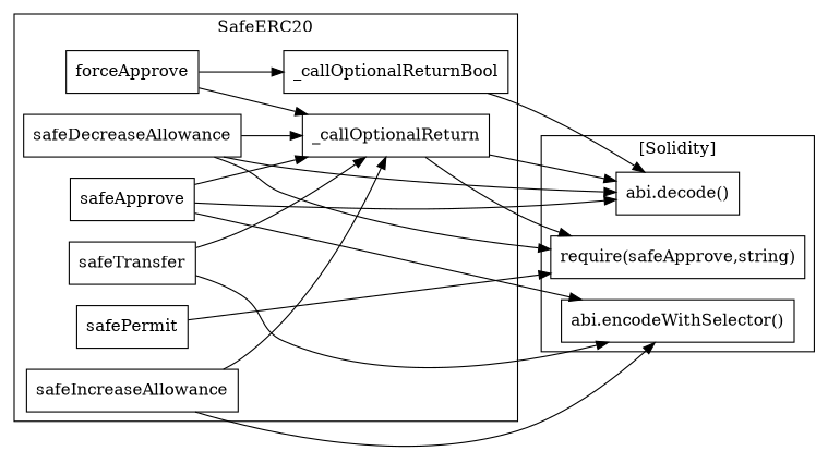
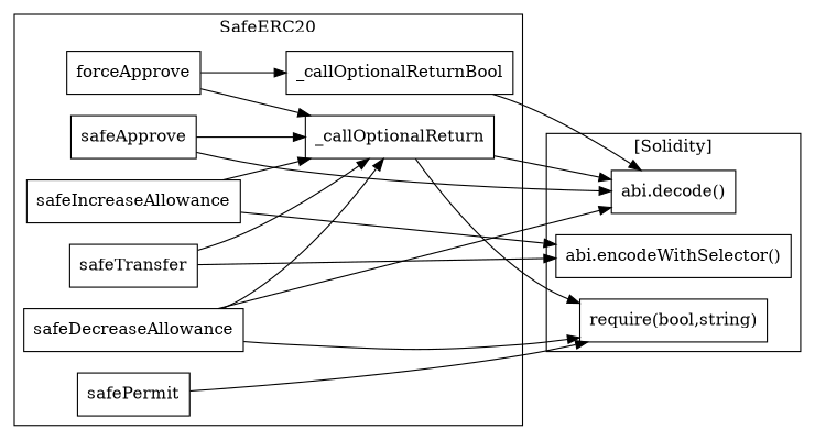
  strict digraph {
    rankdir=LR
    node [shape=box]
    n1 [label=_callOptionalReturn]
    n2 [label=safeApprove]
    n3 [label=safeIncreaseAllowance]
    n4 [label=safeTransfer]
    n5 [label=safeDecreaseAllowance]
    n6 [label=forceApprove]
    n7 [label=_callOptionalReturnBool]
    n8 [label=safePermit]
    "abi.encodeWithSelector()"
-   "require(bool,string)" [label="require(safeApprove,string)"]
+   "require(bool,string)"
    "abi.decode()"
    subgraph cluster_1 {
      label=SafeERC20
      n1
      n2
      n3
      n4
      n5
      n6
      n7
      n8
    }
    subgraph cluster_2 {
      label="[Solidity]"
      "abi.encodeWithSelector()"
      "require(bool,string)"
      "abi.decode()"
    }
    n1 -> "require(bool,string)"
    n1 -> "abi.decode()"
    n2 -> n1
-   n2 -> "abi.encodeWithSelector()"
    n2 -> "abi.decode()"
    n3 -> n1
    n3 -> "abi.encodeWithSelector()"
    n4 -> n1
    n4 -> "abi.encodeWithSelector()"
    n5 -> n1
    n5 -> "require(bool,string)"
    n5 -> "abi.decode()"
    n6 -> n1
    n6 -> n7
    n7 -> "abi.decode()"
    n8 -> "require(bool,string)"
  }
